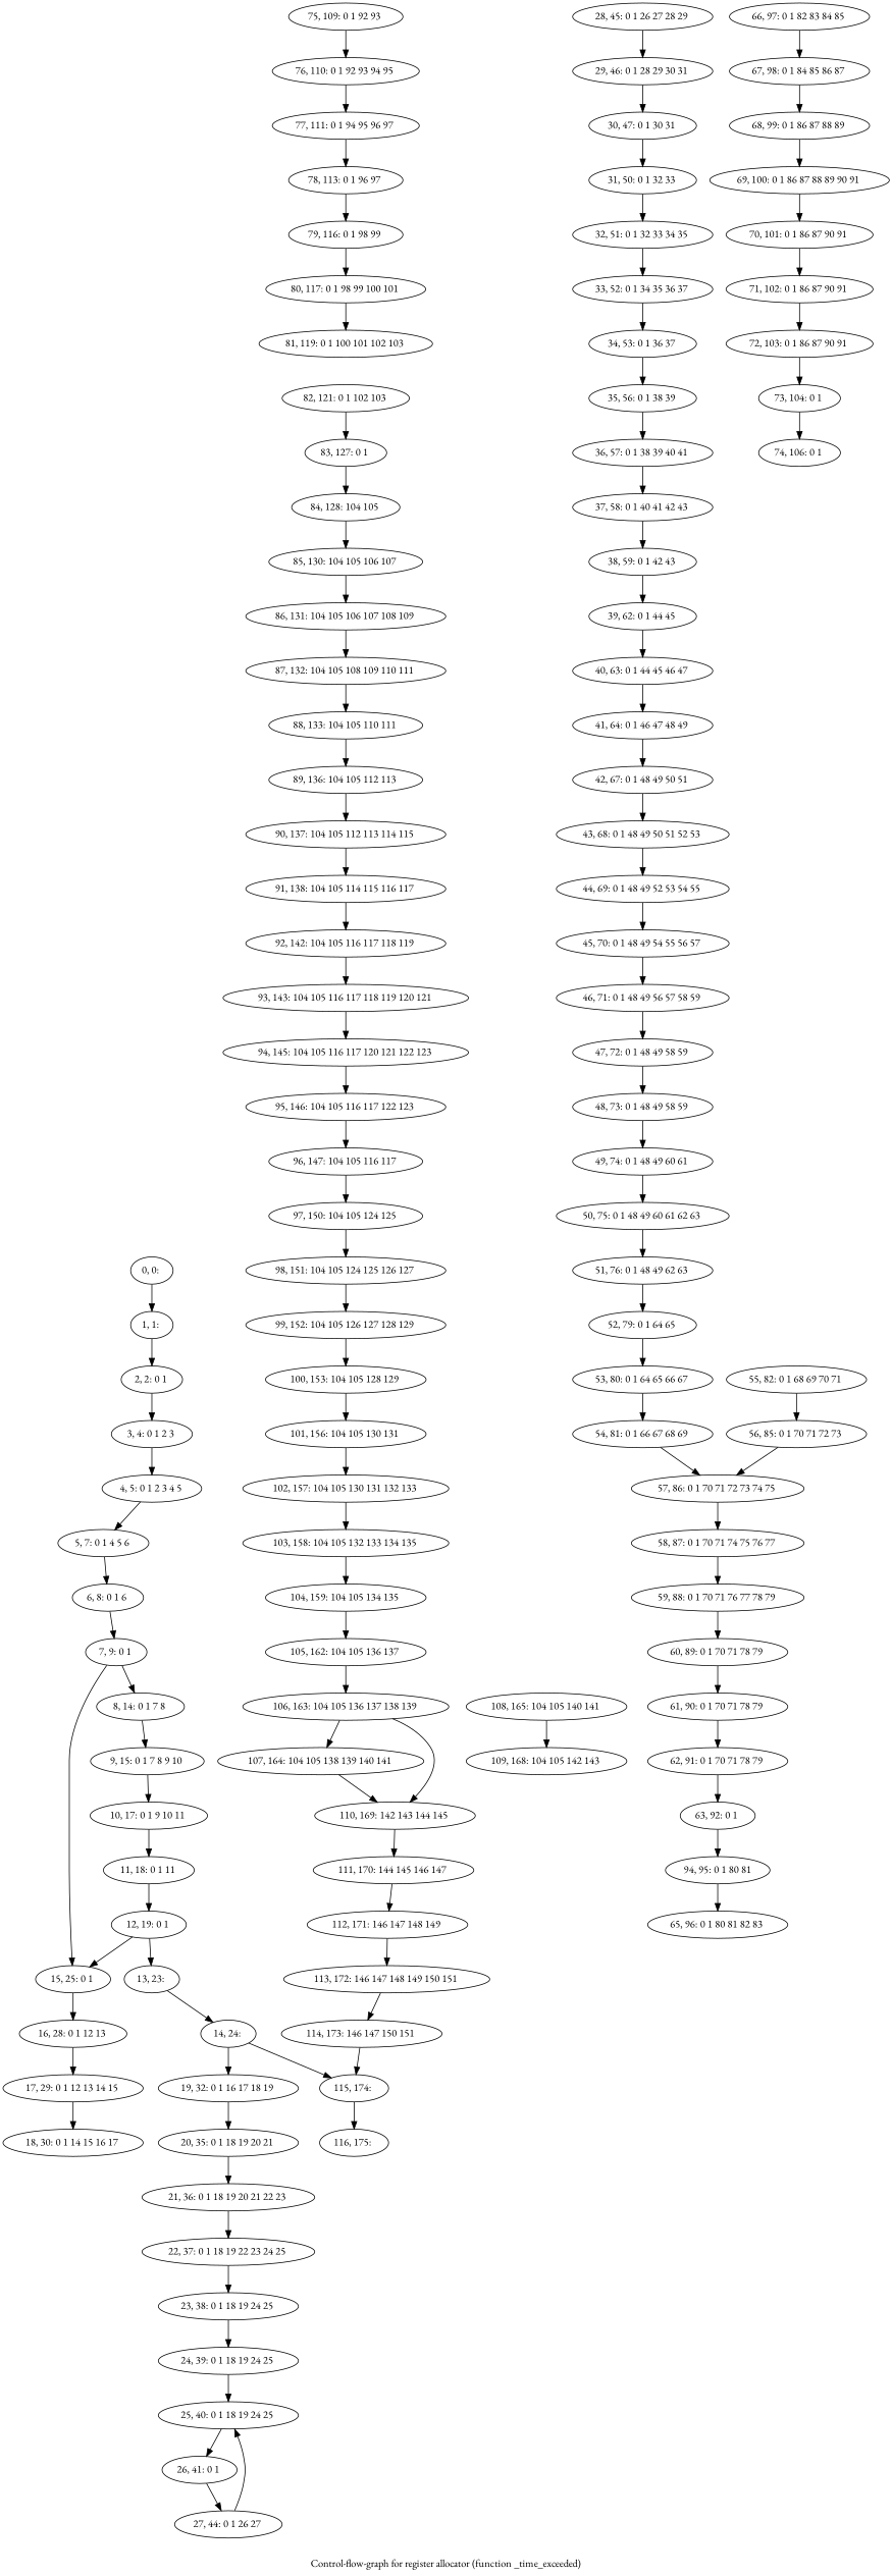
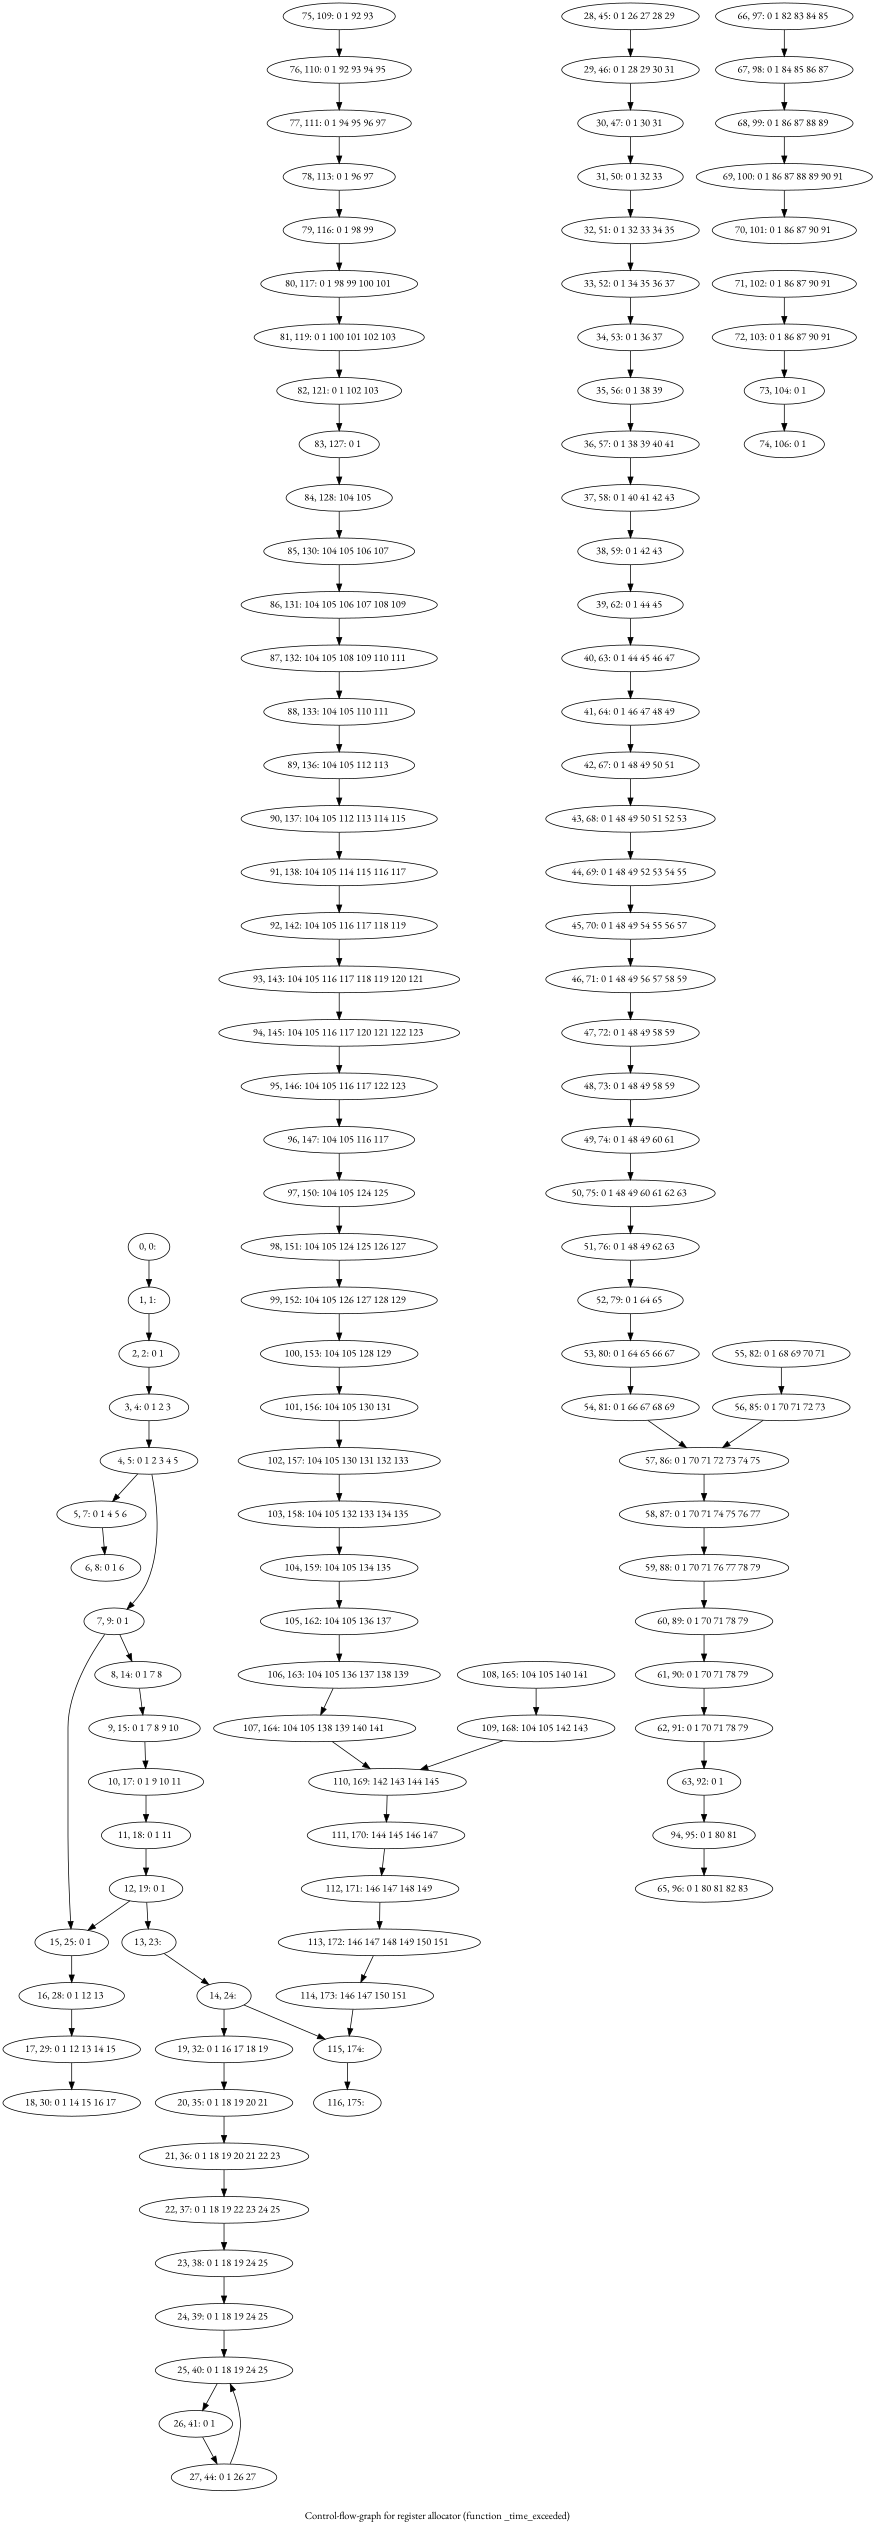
  digraph {
    fontname="EB Garamond"
    label="Control-flow-graph for register allocator (function _time_exceeded)"
    node [fontname="EB Garamond"]
    edge [fontname="EB Garamond"]
    n1 [label="0, 0: "]
    n2 [label="1, 1: "]
    n3 [label="2, 2: 0 1 "]
    n4 [label="3, 4: 0 1 2 3 "]
    n5 [label="4, 5: 0 1 2 3 4 5 "]
    n6 [label="5, 7: 0 1 4 5 6 "]
    n7 [label="6, 8: 0 1 6 "]
    n8 [label="7, 9: 0 1 "]
    n9 [label="8, 14: 0 1 7 8 "]
    n10 [label="15, 25: 0 1 "]
    n11 [label="9, 15: 0 1 7 8 9 10 "]
    n12 [label="16, 28: 0 1 12 13 "]
    n13 [label="10, 17: 0 1 9 10 11 "]
    n14 [label="11, 18: 0 1 11 "]
    n15 [label="12, 19: 0 1 "]
    n16 [label="13, 23: "]
    n17 [label="14, 24: "]
    n18 [label="115, 174: "]
    n19 [label="19, 32: 0 1 16 17 18 19 "]
    n20 [label="116, 175: "]
    n21 [label="17, 29: 0 1 12 13 14 15 "]
    n22 [label="18, 30: 0 1 14 15 16 17 "]
    n23 [label="20, 35: 0 1 18 19 20 21 "]
    n24 [label="21, 36: 0 1 18 19 20 21 22 23 "]
    n25 [label="22, 37: 0 1 18 19 22 23 24 25 "]
    n26 [label="23, 38: 0 1 18 19 24 25 "]
    n27 [label="24, 39: 0 1 18 19 24 25 "]
    n28 [label="25, 40: 0 1 18 19 24 25 "]
    n29 [label="26, 41: 0 1 "]
    n30 [label="27, 44: 0 1 26 27 "]
    n31 [label="28, 45: 0 1 26 27 28 29 "]
    n32 [label="29, 46: 0 1 28 29 30 31 "]
    n33 [label="30, 47: 0 1 30 31 "]
    n34 [label="31, 50: 0 1 32 33 "]
    n35 [label="32, 51: 0 1 32 33 34 35 "]
    n36 [label="33, 52: 0 1 34 35 36 37 "]
    n37 [label="34, 53: 0 1 36 37 "]
    n38 [label="35, 56: 0 1 38 39 "]
    n39 [label="36, 57: 0 1 38 39 40 41 "]
    n40 [label="37, 58: 0 1 40 41 42 43 "]
    n41 [label="38, 59: 0 1 42 43 "]
    n42 [label="39, 62: 0 1 44 45 "]
    n43 [label="40, 63: 0 1 44 45 46 47 "]
    n44 [label="41, 64: 0 1 46 47 48 49 "]
    n45 [label="42, 67: 0 1 48 49 50 51 "]
    n46 [label="43, 68: 0 1 48 49 50 51 52 53 "]
    n47 [label="44, 69: 0 1 48 49 52 53 54 55 "]
    n48 [label="45, 70: 0 1 48 49 54 55 56 57 "]
    n49 [label="46, 71: 0 1 48 49 56 57 58 59 "]
    n50 [label="47, 72: 0 1 48 49 58 59 "]
    n51 [label="48, 73: 0 1 48 49 58 59 "]
    n52 [label="49, 74: 0 1 48 49 60 61 "]
    n53 [label="50, 75: 0 1 48 49 60 61 62 63 "]
    n54 [label="51, 76: 0 1 48 49 62 63 "]
    n55 [label="52, 79: 0 1 64 65 "]
    n56 [label="53, 80: 0 1 64 65 66 67 "]
    n57 [label="54, 81: 0 1 66 67 68 69 "]
    n58 [label="57, 86: 0 1 70 71 72 73 74 75 "]
    n59 [label="55, 82: 0 1 68 69 70 71 "]
    n60 [label="56, 85: 0 1 70 71 72 73 "]
    n61 [label="58, 87: 0 1 70 71 74 75 76 77 "]
    n62 [label="59, 88: 0 1 70 71 76 77 78 79 "]
    n63 [label="60, 89: 0 1 70 71 78 79 "]
    n64 [label="61, 90: 0 1 70 71 78 79 "]
    n65 [label="62, 91: 0 1 70 71 78 79 "]
    n66 [label="63, 92: 0 1 "]
    n67 [label="94, 95: 0 1 80 81"]
    n68 [label="65, 96: 0 1 80 81 82 83 "]
    n69 [label="66, 97: 0 1 82 83 84 85 "]
    n70 [label="67, 98: 0 1 84 85 86 87 "]
    n71 [label="68, 99: 0 1 86 87 88 89 "]
    n72 [label="69, 100: 0 1 86 87 88 89 90 91 "]
    n73 [label="70, 101: 0 1 86 87 90 91 "]
    n74 [label="71, 102: 0 1 86 87 90 91 "]
    n75 [label="72, 103: 0 1 86 87 90 91 "]
    n76 [label="73, 104: 0 1 "]
    n77 [label="74, 106: 0 1 "]
    n78 [label="75, 109: 0 1 92 93 "]
    n79 [label="76, 110: 0 1 92 93 94 95 "]
    n80 [label="77, 111: 0 1 94 95 96 97 "]
    n81 [label="78, 113: 0 1 96 97 "]
    n82 [label="79, 116: 0 1 98 99 "]
    n83 [label="80, 117: 0 1 98 99 100 101 "]
    n84 [label="81, 119: 0 1 100 101 102 103 "]
    n85 [label="82, 121: 0 1 102 103 "]
    n86 [label="83, 127: 0 1 "]
    n87 [label="84, 128: 104 105 "]
    n88 [label="85, 130: 104 105 106 107 "]
    n89 [label="86, 131: 104 105 106 107 108 109 "]
    n90 [label="87, 132: 104 105 108 109 110 111 "]
    n91 [label="88, 133: 104 105 110 111 "]
    n92 [label="89, 136: 104 105 112 113 "]
    n93 [label="90, 137: 104 105 112 113 114 115 "]
    n94 [label="91, 138: 104 105 114 115 116 117 "]
    n95 [label="92, 142: 104 105 116 117 118 119 "]
    n96 [label="93, 143: 104 105 116 117 118 119 120 121 "]
    n97 [label="94, 145: 104 105 116 117 120 121 122 123 "]
    n98 [label="95, 146: 104 105 116 117 122 123 "]
    n99 [label="96, 147: 104 105 116 117 "]
    n100 [label="97, 150: 104 105 124 125 "]
    n101 [label="98, 151: 104 105 124 125 126 127 "]
    n102 [label="99, 152: 104 105 126 127 128 129 "]
    n103 [label="100, 153: 104 105 128 129 "]
    n104 [label="101, 156: 104 105 130 131 "]
    n105 [label="102, 157: 104 105 130 131 132 133 "]
    n106 [label="103, 158: 104 105 132 133 134 135 "]
    n107 [label="104, 159: 104 105 134 135 "]
    n108 [label="105, 162: 104 105 136 137 "]
    n109 [label="106, 163: 104 105 136 137 138 139 "]
    n110 [label="107, 164: 104 105 138 139 140 141 "]
    n111 [label="110, 169: 142 143 144 145 "]
    n112 [label="108, 165: 104 105 140 141 "]
    n113 [label="109, 168: 104 105 142 143 "]
    n114 [label="111, 170: 144 145 146 147 "]
    n115 [label="112, 171: 146 147 148 149 "]
    n116 [label="113, 172: 146 147 148 149 150 151 "]
    n117 [label="114, 173: 146 147 150 151 "]
    n1 -> n2
    n2 -> n3
    n3 -> n4
    n4 -> n5
    n5 -> n6
    n6 -> n7
-   n7 -> n8
+   n5 -> n8
    n8 -> n9
    n8 -> n10
    n9 -> n11
    n10 -> n12
    n11 -> n13
    n12 -> n21
    n13 -> n14
    n14 -> n15
    n15 -> n10
    n15 -> n16
    n16 -> n17
    n17 -> n18
    n17 -> n19
    n18 -> n20
    n19 -> n23
    n21 -> n22
    n23 -> n24
    n24 -> n25
    n25 -> n26
    n26 -> n27
    n27 -> n28
    n28 -> n29
    n29 -> n30
    n30 -> n28
    n31 -> n32
    n32 -> n33
    n33 -> n34
    n34 -> n35
    n35 -> n36
    n36 -> n37
    n37 -> n38
    n38 -> n39
    n39 -> n40
    n40 -> n41
    n41 -> n42
    n42 -> n43
    n43 -> n44
    n44 -> n45
    n45 -> n46
    n46 -> n47
    n47 -> n48
    n48 -> n49
    n49 -> n50
    n50 -> n51
    n51 -> n52
    n52 -> n53
    n53 -> n54
    n54 -> n55
    n55 -> n56
    n56 -> n57
    n57 -> n58
    n58 -> n61
    n59 -> n60
    n60 -> n58
    n61 -> n62
    n62 -> n63
    n63 -> n64
    n64 -> n65
    n65 -> n66
    n66 -> n67
    n67 -> n68
    n69 -> n70
    n70 -> n71
    n71 -> n72
    n72 -> n73
-   n73 -> n74
    n74 -> n75
    n75 -> n76
    n76 -> n77
    n78 -> n79
    n79 -> n80
    n80 -> n81
    n81 -> n82
    n82 -> n83
    n83 -> n84
+   n84 -> n85
    n85 -> n86
    n86 -> n87
    n87 -> n88
    n88 -> n89
    n89 -> n90
    n90 -> n91
    n91 -> n92
    n92 -> n93
    n93 -> n94
    n94 -> n95
    n95 -> n96
    n96 -> n97
    n97 -> n98
    n98 -> n99
    n99 -> n100
    n100 -> n101
    n101 -> n102
    n102 -> n103
    n103 -> n104
    n104 -> n105
    n105 -> n106
    n106 -> n107
    n107 -> n108
    n108 -> n109
    n109 -> n110
    n110 -> n111
    n111 -> n114
    n112 -> n113
-   n109 -> n111
+   n113 -> n111
    n114 -> n115
    n115 -> n116
    n116 -> n117
    n117 -> n18
  }
